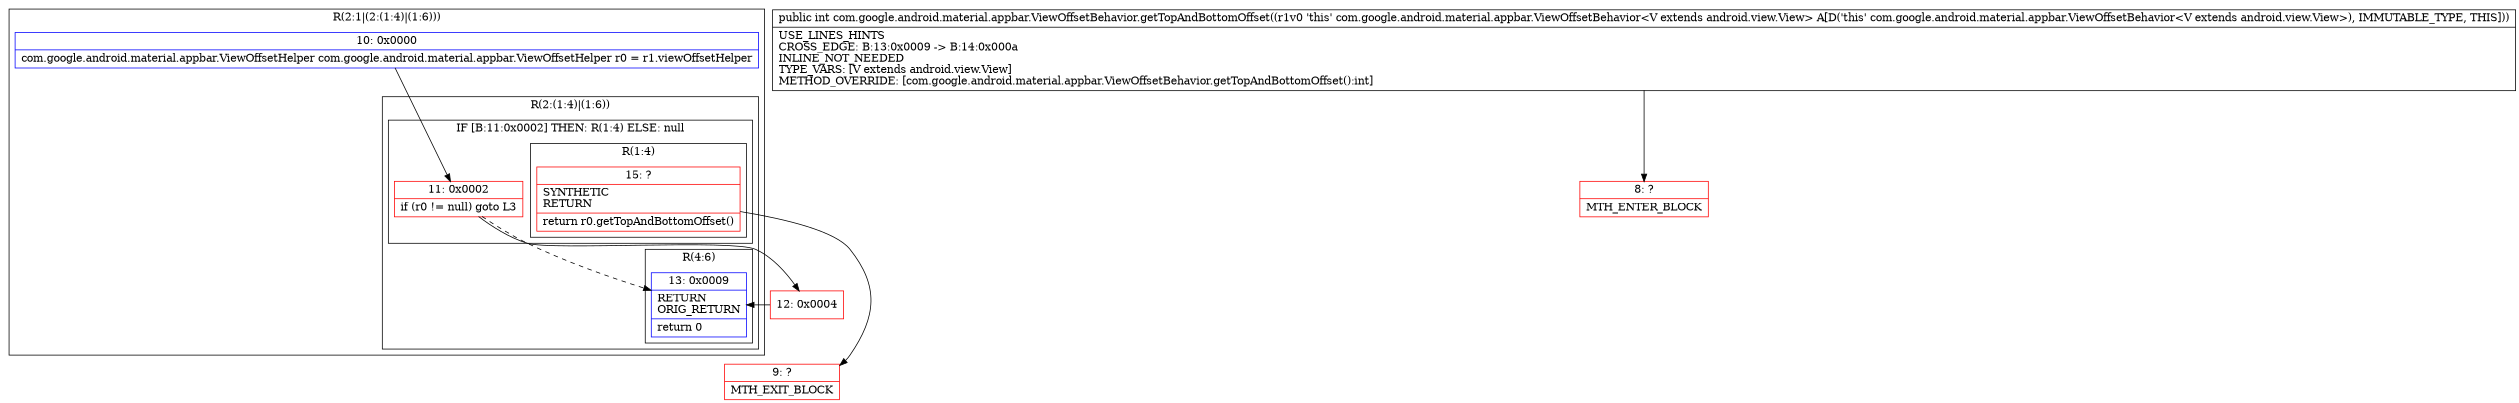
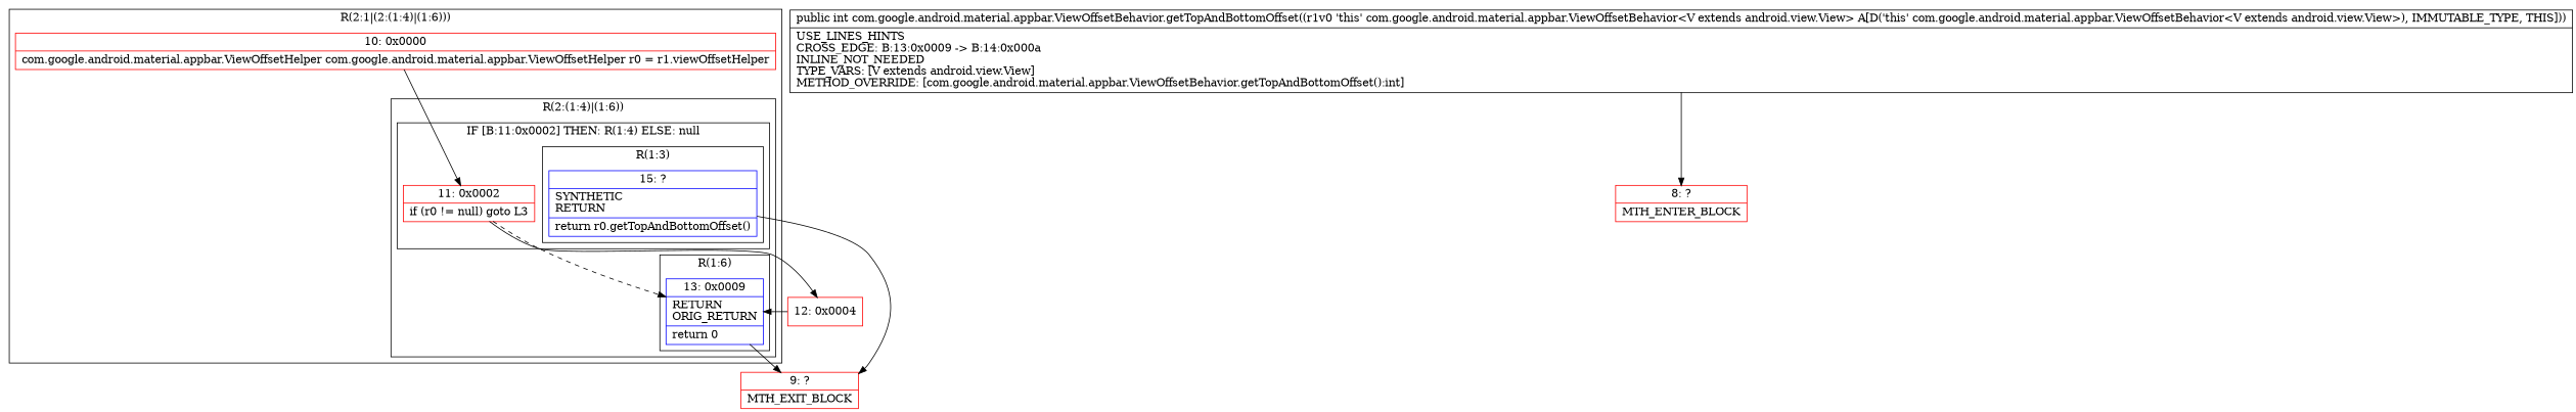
  digraph {
    node [color=red shape=record]
-   n1 [label="{15\:\ ?|SYNTHETIC\lRETURN\l|return r0.getTopAndBottomOffset()\l}"]
+   n1 [color=blue label="{15\:\ ?|SYNTHETIC\lRETURN\l|return r0.getTopAndBottomOffset()\l}"]
    n2 [label="{11\:\ 0x0002|if (r0 != null) goto L3\l}"]
    n3 [color=blue label="{13\:\ 0x0009|RETURN\lORIG_RETURN\l|return 0\l}"]
-   n4 [color=blue label="{10\:\ 0x0000|com.google.android.material.appbar.ViewOffsetHelper com.google.android.material.appbar.ViewOffsetHelper r0 = r1.viewOffsetHelper\l}"]
+   n4 [label="{10\:\ 0x0000|com.google.android.material.appbar.ViewOffsetHelper com.google.android.material.appbar.ViewOffsetHelper r0 = r1.viewOffsetHelper\l}"]
    n5 [label="{9\:\ ?|MTH_EXIT_BLOCK\l}"]
    n6 [label="{12\:\ 0x0004}"]
    n7 [label="{8\:\ ?|MTH_ENTER_BLOCK\l}"]
    n8 [label="{public int com.google.android.material.appbar.ViewOffsetBehavior.getTopAndBottomOffset((r1v0 'this' com.google.android.material.appbar.ViewOffsetBehavior\<V extends android.view.View\> A[D('this' com.google.android.material.appbar.ViewOffsetBehavior\<V extends android.view.View\>), IMMUTABLE_TYPE, THIS]))  | USE_LINES_HINTS\lCROSS_EDGE: B:13:0x0009 \-\> B:14:0x000a\lINLINE_NOT_NEEDED\lTYPE_VARS: [V extends android.view.View]\lMETHOD_OVERRIDE: [com.google.android.material.appbar.ViewOffsetBehavior.getTopAndBottomOffset():int]\l}" color=""]
    subgraph cluster_1 {
      label="R(2:1|(2:(1:4)|(1:6)))"
      n4
      subgraph cluster_2 {
        label="R(2:(1:4)|(1:6))"
        subgraph cluster_3 {
          label="IF [B:11:0x0002] THEN: R(1:4) ELSE: null"
          n2
          subgraph cluster_4 {
-           label="R(1:4)"
+           label="R(1:3)"
            n1
          }
        }
        subgraph cluster_5 {
-         label="R(4:6)"
+         label="R(1:6)"
          n3
        }
      }
    }
    n1 -> n5
    n2 -> n3 [style=dashed]
    n2 -> n6
+   n3 -> n5
    n4 -> n2
    n6 -> n3
    n8 -> n7
  }
